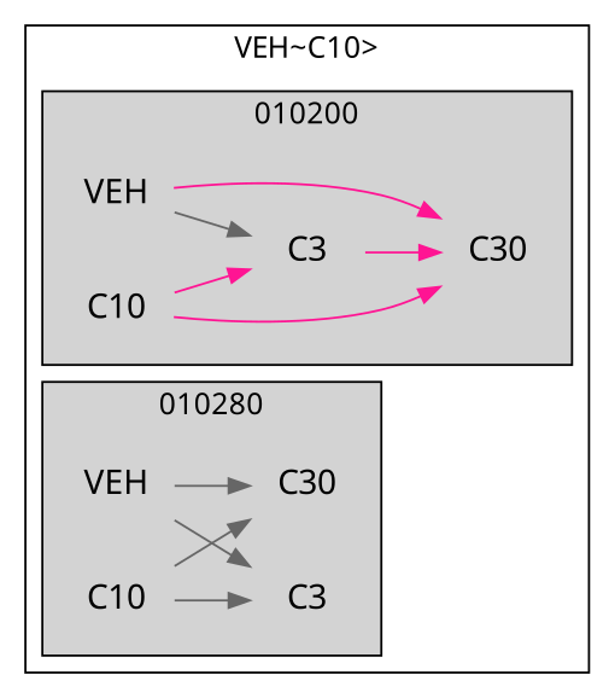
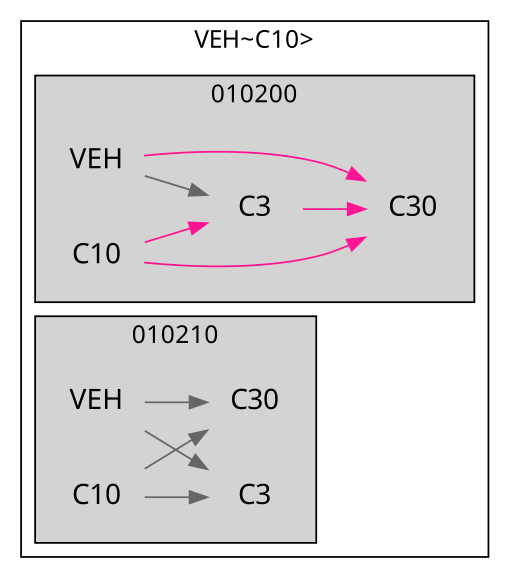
  strict digraph {
    compound=false
    labelloc=t
    rankdir=LR
    fontname="Noto Sans"
    node [fontsize=16 shape=plaintext color=black fontname="Noto Sans"]
    edge [color=gray40 fontname="Noto Sans"]
    n1 [label=VEH color=red]
    n2 [label=C3 color=darkgreen]
    n3 [label=C30]
    n4 [label=C10]
    n5 [label=VEH]
    n6 [label=C3 color=darkgreen]
    n7 [label=C30 color=gray40]
    n8 [label=C10 color=red]
    subgraph cluster_1 {
      label="VEH~C10>"
      subgraph cluster_2 {
        label=010200
        style=filled
        n1
        n2
        n3
        n4
      }
      subgraph cluster_3 {
-       label=010280
+       label=010210
        style=filled
        n5
        n6
        n7
        n8
      }
    }
    n1 -> n2
    n1 -> n3 [color=deeppink]
    n2 -> n3 [color=deeppink]
    n4 -> n2 [color=deeppink]
    n4 -> n3 [color=deeppink]
    n5 -> n6
    n5 -> n7
    n8 -> n6
    n8 -> n7
  }
